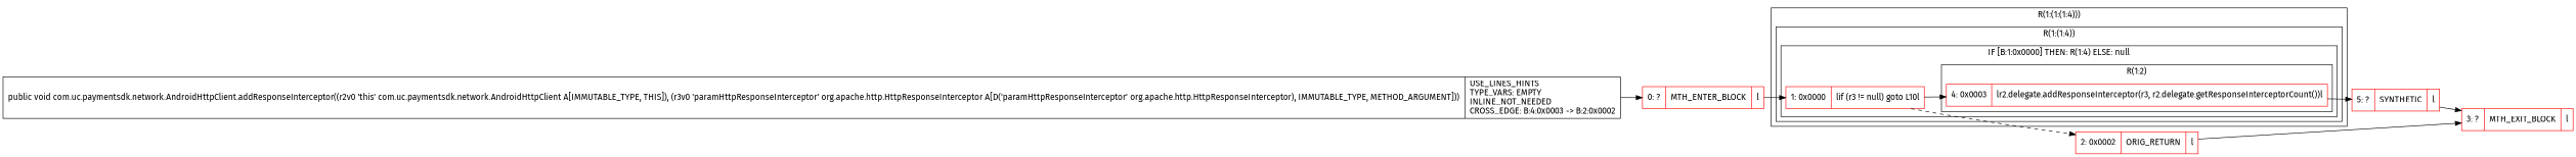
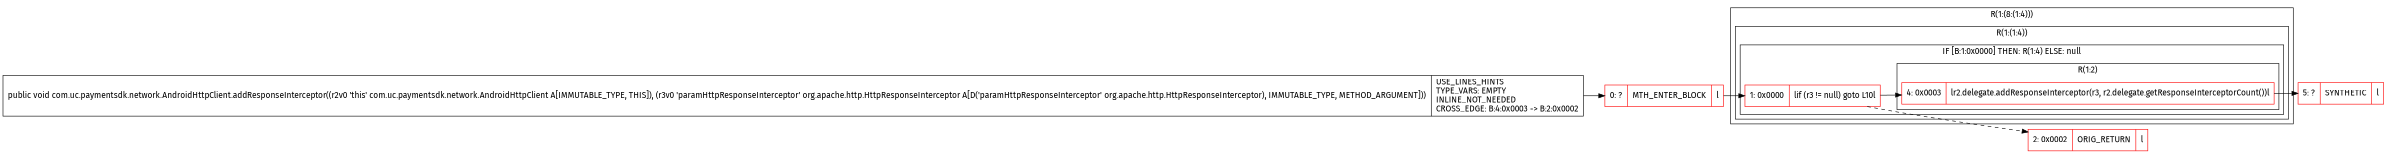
  digraph {
    fontname="Fira Sans"
    rankdir=LR
    node [color=red fontname="Fira Sans" shape=record]
    edge [fontname="Fira Sans"]
    n1 [label="{4\:\ 0x0003|lr2.delegate.addResponseInterceptor(r3, r2.delegate.getResponseInterceptorCount())l}"]
    n2 [label="{1\:\ 0x0000|lif (r3 != null) goto L10l}"]
    n3 [label="{5\:\ ?|SYNTHETIC\l|l}"]
    n4 [label="{2\:\ 0x0002|ORIG_RETURN\l|l}"]
-   n5 [label="{3\:\ ?|MTH_EXIT_BLOCK\l|l}"]
    n6 [label="{0\:\ ?|MTH_ENTER_BLOCK\l|l}"]
    n7 [label="{public void com.uc.paymentsdk.network.AndroidHttpClient.addResponseInterceptor((r2v0 'this' com.uc.paymentsdk.network.AndroidHttpClient A[IMMUTABLE_TYPE, THIS]), (r3v0 'paramHttpResponseInterceptor' org.apache.http.HttpResponseInterceptor A[D('paramHttpResponseInterceptor' org.apache.http.HttpResponseInterceptor), IMMUTABLE_TYPE, METHOD_ARGUMENT]))  | USE_LINES_HINTS\lTYPE_VARS: EMPTY\lINLINE_NOT_NEEDED\lCROSS_EDGE: B:4:0x0003 \-\> B:2:0x0002\l}" color=""]
    subgraph cluster_1 {
-     label="R(1:(1:(1:4)))"
+     label="R(1:(8:(1:4)))"
      subgraph cluster_2 {
        label="R(1:(1:4))"
        subgraph cluster_3 {
          label="IF [B:1:0x0000] THEN: R(1:4) ELSE: null"
          n2
          subgraph cluster_4 {
            label="R(1:2)"
            n1
          }
        }
      }
    }
    n1 -> n3
    n2 -> n1
    n2 -> n4 [style=dashed]
-   n3 -> n5
-   n4 -> n5
    n6 -> n2
    n7 -> n6
  }
